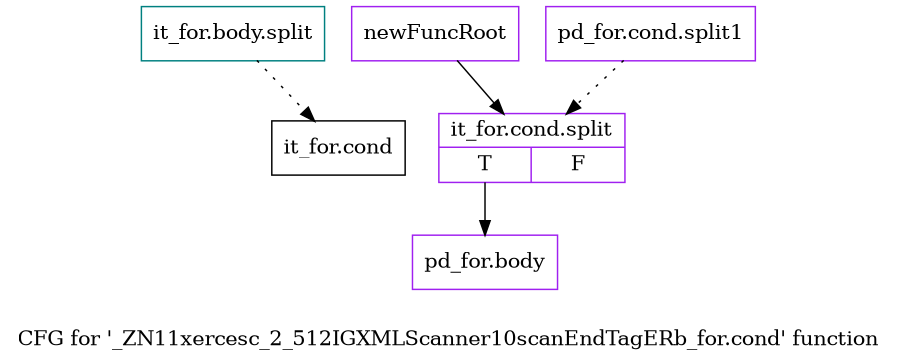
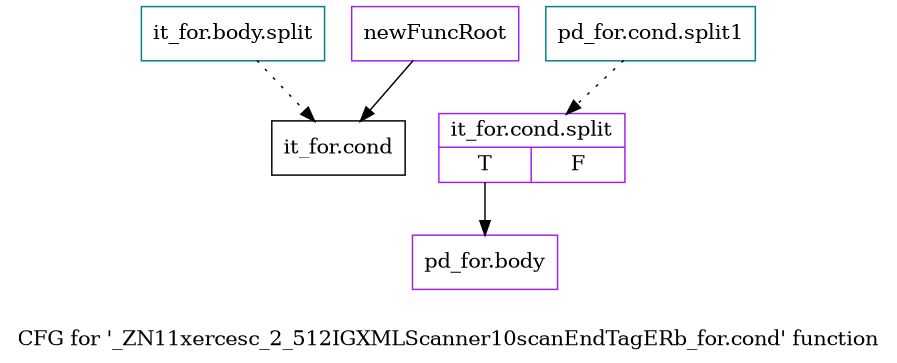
  digraph {
    label="CFG for '_ZN11xercesc_2_512IGXMLScanner10scanEndTagERb_for.cond' function"
    node [color=purple shape=record]
    edge [style=solid]
    n1 [label="{newFuncRoot}"]
    n2 [color=black label="{it_for.cond}"]
-   n3 [label="{pd_for.cond.split1}"]
+   n3 [color=teal label="{pd_for.cond.split1}"]
    n4 [label="{it_for.cond.split|{<s0>T|<s1>F}}"]
    n5 [label="{pd_for.body}"]
    n6 [color=teal label="{it_for.body.split}"]
-   n1 -> n4
+   n1 -> n2
    n3 -> n4 [style=dotted]
    n4 -> n5 [tailport=s0]
    n6 -> n2 [style=dotted]
  }
